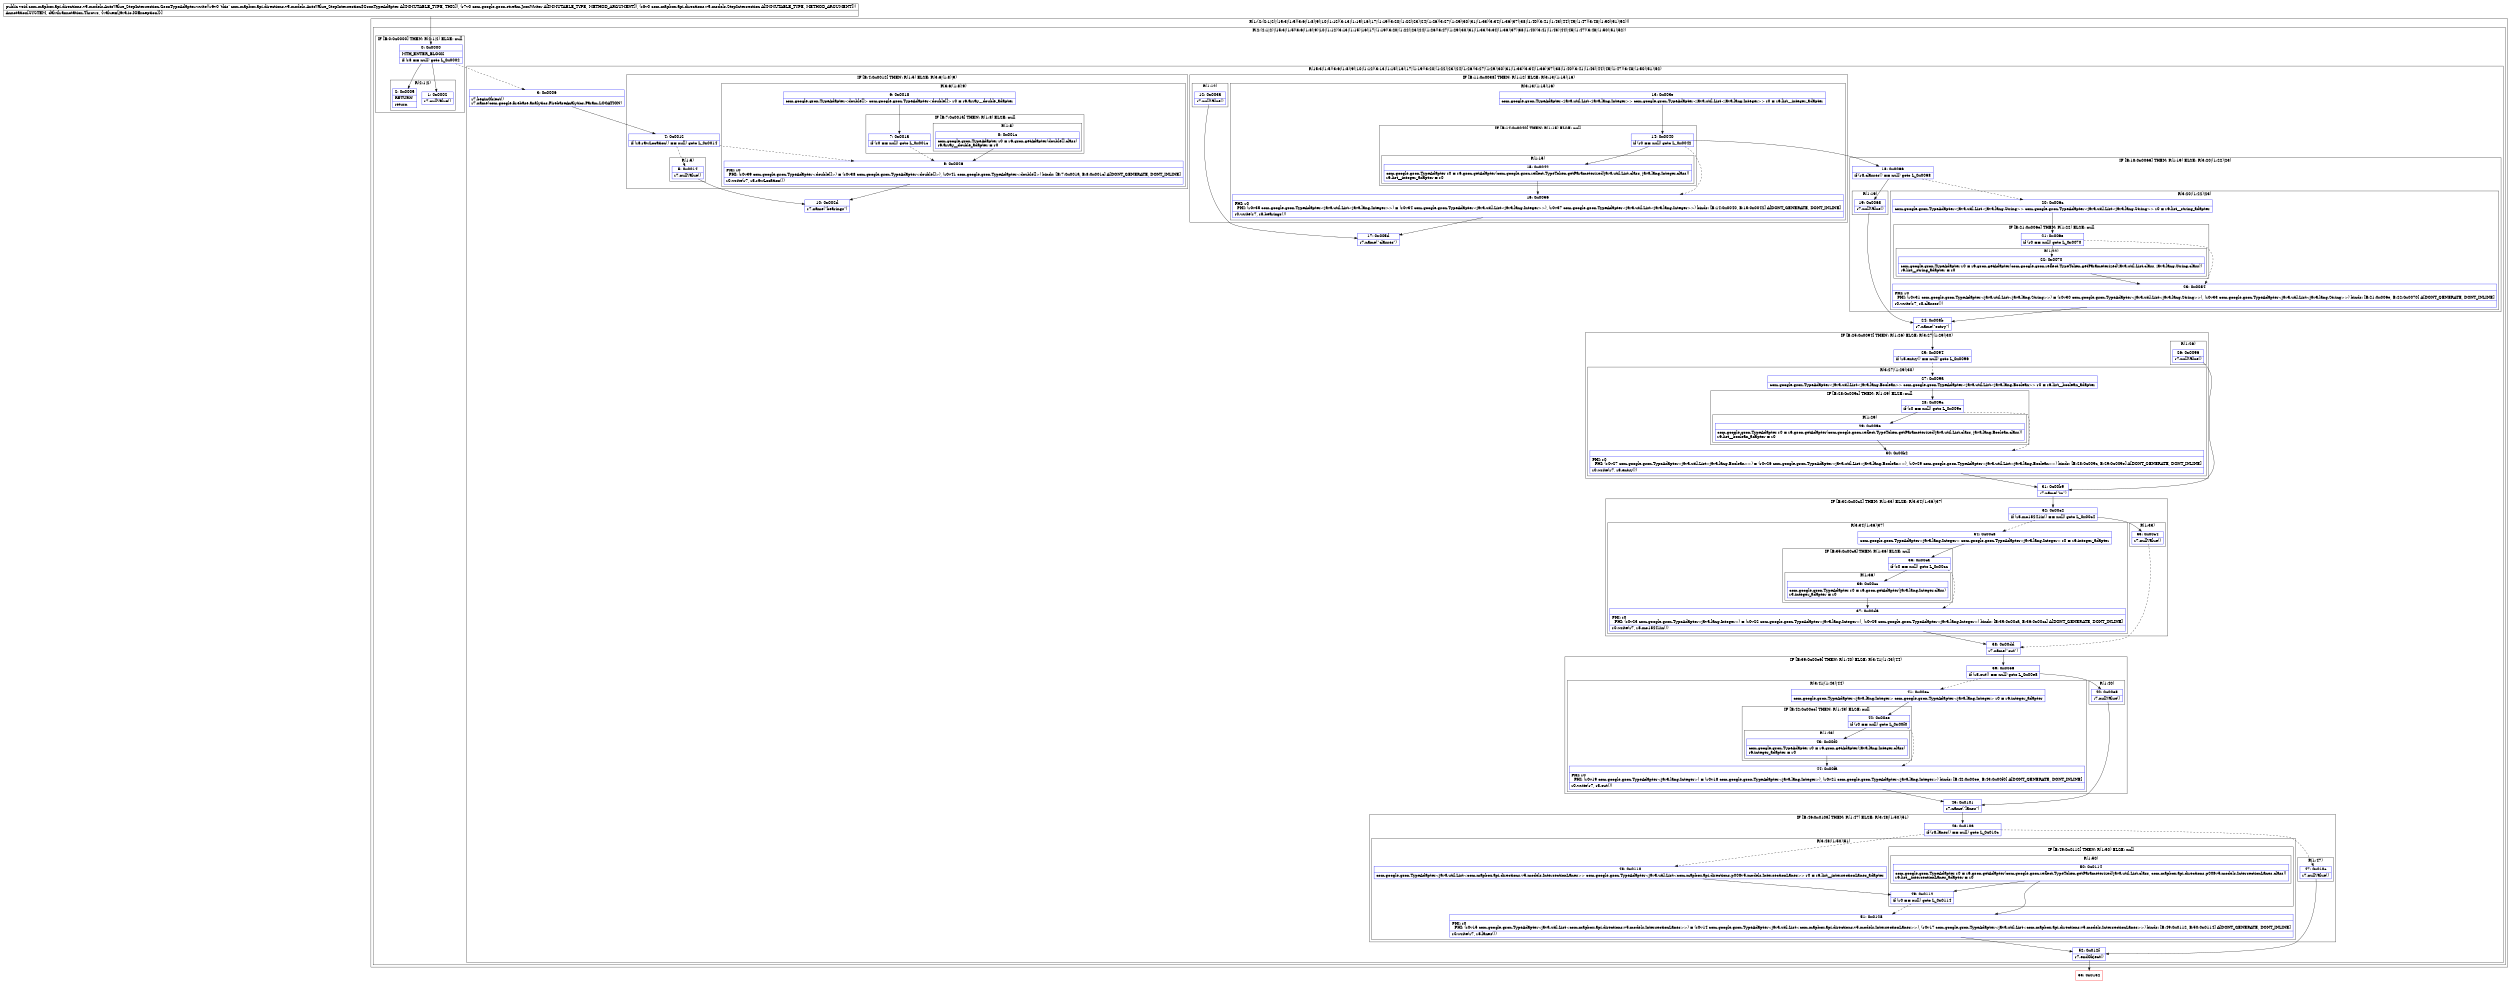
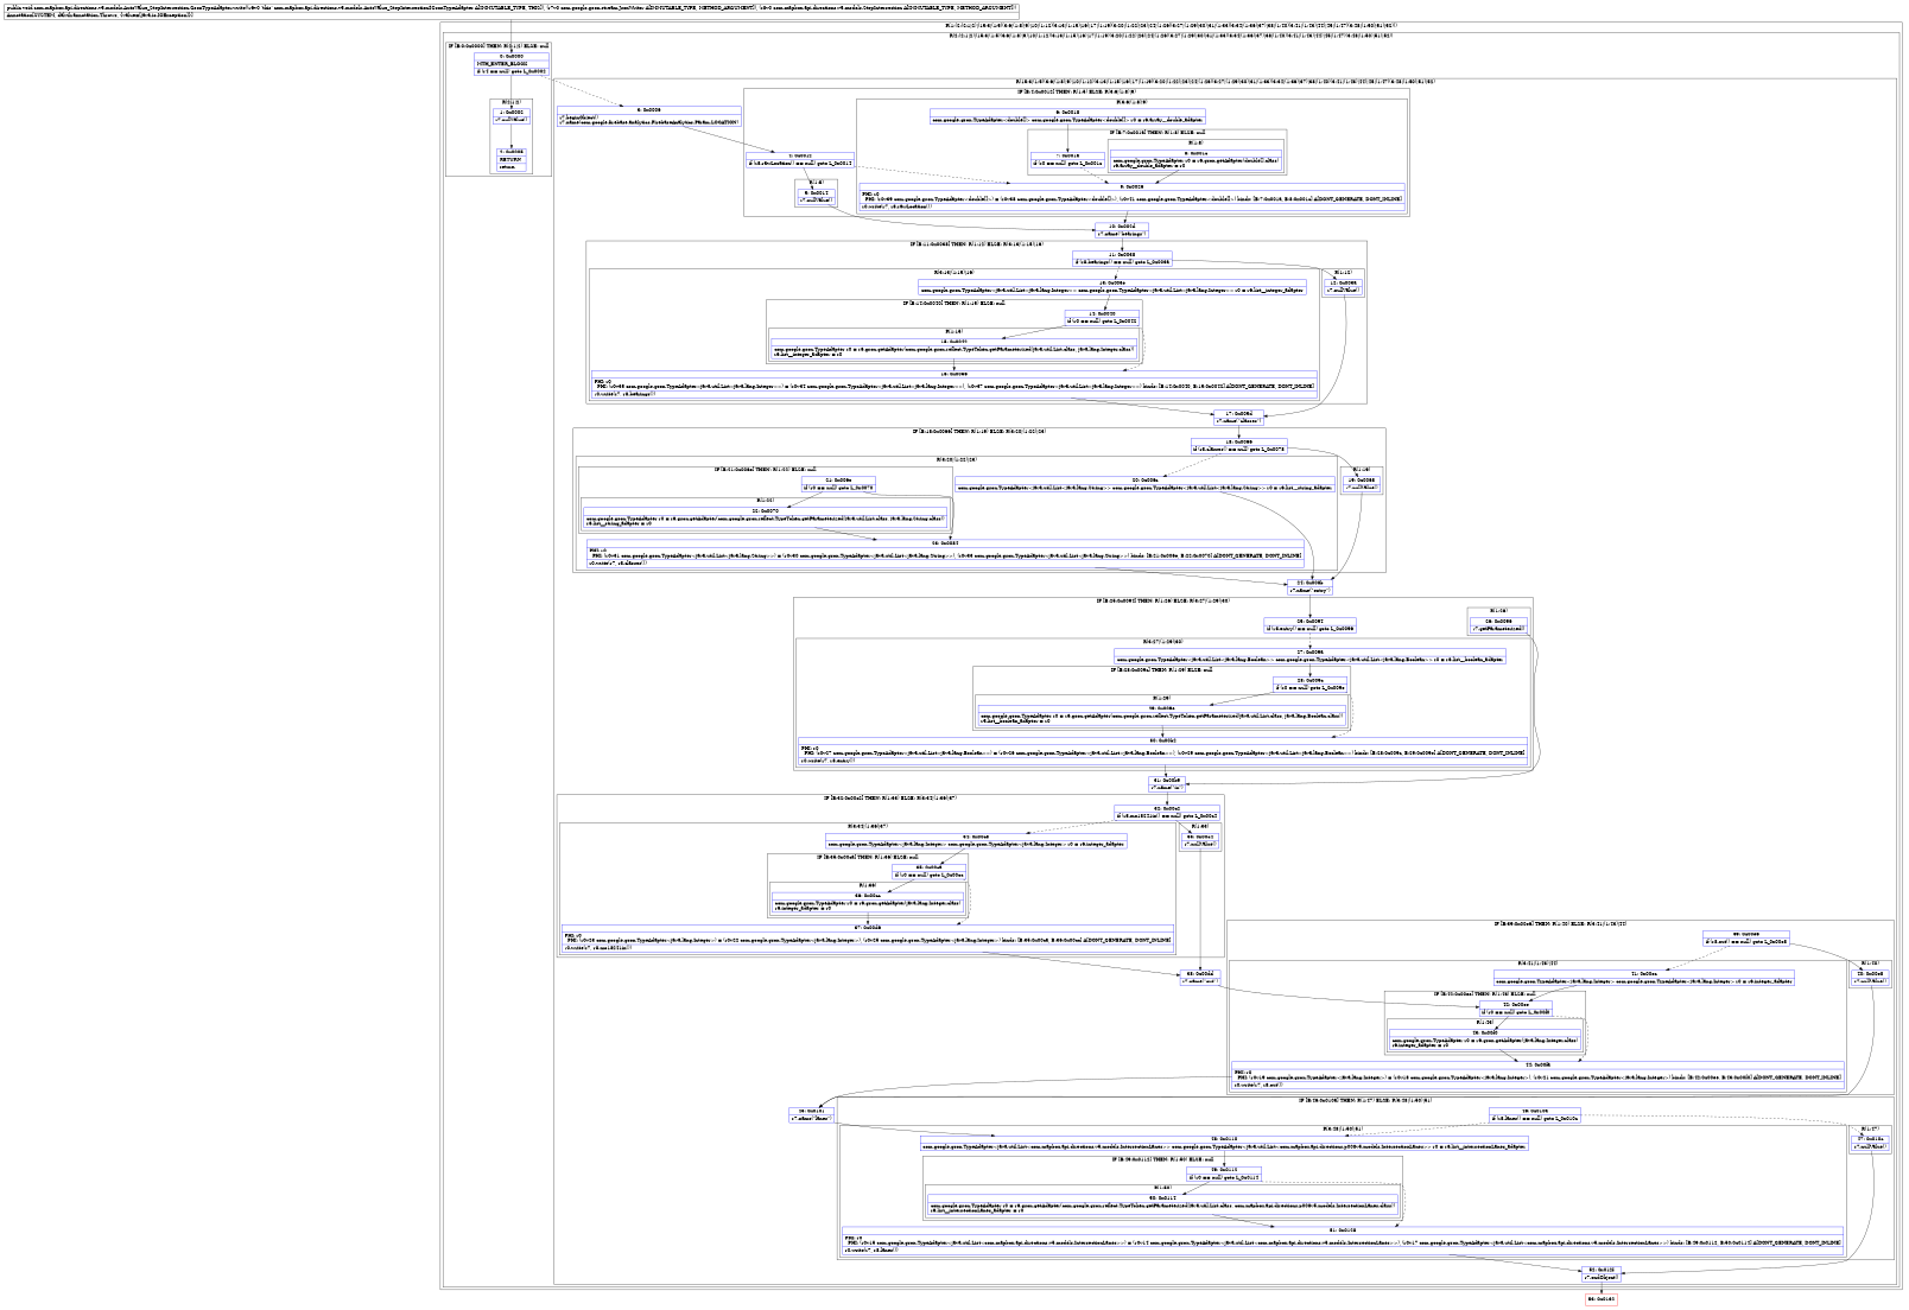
  digraph {
    fontname="DejaVu Serif"
    node [color=blue fontname="DejaVu Serif" shape=record]
    edge [fontname="DejaVu Serif"]
    n1 [label="{1\:\ 0x0002|r7.nullValue()\l}"]
    n2 [label="{2\:\ 0x0005|RETURN\l|return\l}"]
-   n3 [label="{0\:\ 0x0000|MTH_ENTER_BLOCK\l|if (r8 == null) goto L_0x0002\l}"]
+   n3 [label="{0\:\ 0x0000|MTH_ENTER_BLOCK\l|if (r4 == null) goto L_0x0002\l}"]
    n4 [label="{5\:\ 0x0014|r7.nullValue()\l}"]
    n5 [label="{8\:\ 0x001c|com.google.gson.TypeAdapter r0 = r6.gson.getAdapter(double[].class)\lr6.array__double_adapter = r0\l}"]
    n6 [label="{7\:\ 0x001a|if (r0 == null) goto L_0x001c\l}"]
    n7 [label="{6\:\ 0x0018|com.google.gson.TypeAdapter\<double[]\> com.google.gson.TypeAdapter\<double[]\> r0 = r6.array__double_adapter\l}"]
    n8 [label="{9\:\ 0x0026|PHI: r0 \l  PHI: (r0v39 com.google.gson.TypeAdapter\<double[]\>) = (r0v38 com.google.gson.TypeAdapter\<double[]\>), (r0v41 com.google.gson.TypeAdapter\<double[]\>) binds: [B:7:0x001a, B:8:0x001c] A[DONT_GENERATE, DONT_INLINE]\l|r0.write(r7, r8.rawLocation())\l}"]
    n9 [label="{4\:\ 0x0012|if (r8.rawLocation() == null) goto L_0x0014\l}"]
    n10 [label="{12\:\ 0x003a|r7.nullValue()\l}"]
    n11 [label="{15\:\ 0x0042|com.google.gson.TypeAdapter r0 = r6.gson.getAdapter(com.google.gson.reflect.TypeToken.getParameterized(java.util.List.class, java.lang.Integer.class))\lr6.list__integer_adapter = r0\l}"]
    n12 [label="{14\:\ 0x0040|if (r0 == null) goto L_0x0042\l}"]
    n13 [label="{13\:\ 0x003e|com.google.gson.TypeAdapter\<java.util.List\<java.lang.Integer\>\> com.google.gson.TypeAdapter\<java.util.List\<java.lang.Integer\>\> r0 = r6.list__integer_adapter\l}"]
    n14 [label="{16\:\ 0x0056|PHI: r0 \l  PHI: (r0v35 com.google.gson.TypeAdapter\<java.util.List\<java.lang.Integer\>\>) = (r0v34 com.google.gson.TypeAdapter\<java.util.List\<java.lang.Integer\>\>), (r0v37 com.google.gson.TypeAdapter\<java.util.List\<java.lang.Integer\>\>) binds: [B:14:0x0040, B:15:0x0042] A[DONT_GENERATE, DONT_INLINE]\l|r0.write(r7, r8.bearings())\l}"]
+   n15 [label="{11\:\ 0x0038|if (r8.bearings() == null) goto L_0x003a\l}"]
    n16 [label="{19\:\ 0x0068|r7.nullValue()\l}"]
    n17 [label="{22\:\ 0x0070|com.google.gson.TypeAdapter r0 = r6.gson.getAdapter(com.google.gson.reflect.TypeToken.getParameterized(java.util.List.class, java.lang.String.class))\lr6.list__string_adapter = r0\l}"]
    n18 [label="{21\:\ 0x006e|if (r0 == null) goto L_0x0070\l}"]
    n19 [label="{20\:\ 0x006c|com.google.gson.TypeAdapter\<java.util.List\<java.lang.String\>\> com.google.gson.TypeAdapter\<java.util.List\<java.lang.String\>\> r0 = r6.list__string_adapter\l}"]
    n20 [label="{23\:\ 0x0084|PHI: r0 \l  PHI: (r0v31 com.google.gson.TypeAdapter\<java.util.List\<java.lang.String\>\>) = (r0v30 com.google.gson.TypeAdapter\<java.util.List\<java.lang.String\>\>), (r0v33 com.google.gson.TypeAdapter\<java.util.List\<java.lang.String\>\>) binds: [B:21:0x006e, B:22:0x0070] A[DONT_GENERATE, DONT_INLINE]\l|r0.write(r7, r8.classes())\l}"]
-   n21 [label="{18\:\ 0x0066|if (r8.classes() == null) goto L_0x0068\l}"]
-   n22 [label="{26\:\ 0x0096|r7.nullValue()\l}"]
-   n23 [label="{29\:\ 0x009e|com.google.gson.TypeAdapter r0 = r6.gson.getAdapter(com.google.gson.reflect.TypeToken.getParameterized(java.util.List.class, java.lang.Boolean.class))\lr6.list__boolean_adapter = r0\l}"]
+   n21 [label="{18\:\ 0x0066|if (r8.classes() == null) goto L_0x0078\l}"]
+   n22 [label="{26\:\ 0x0096|r7.getParameterized()\l}"]
+   n23 [label="{29\:\ 0x009e|com.google.gson.TypeAdapter r0 = r6.gson.getAdapter(com.google.gson.reflect.TypeToken.getParameterized(java.util.List.class, java.lang.Boolean.class))\lr5.list__boolean_adapter = r0\l}"]
    n24 [label="{28\:\ 0x009c|if (r0 == null) goto L_0x009e\l}"]
    n25 [label="{27\:\ 0x009a|com.google.gson.TypeAdapter\<java.util.List\<java.lang.Boolean\>\> com.google.gson.TypeAdapter\<java.util.List\<java.lang.Boolean\>\> r0 = r6.list__boolean_adapter\l}"]
    n26 [label="{30\:\ 0x00b2|PHI: r0 \l  PHI: (r0v27 com.google.gson.TypeAdapter\<java.util.List\<java.lang.Boolean\>\>) = (r0v26 com.google.gson.TypeAdapter\<java.util.List\<java.lang.Boolean\>\>), (r0v29 com.google.gson.TypeAdapter\<java.util.List\<java.lang.Boolean\>\>) binds: [B:28:0x009c, B:29:0x009e] A[DONT_GENERATE, DONT_INLINE]\l|r0.write(r7, r8.entry())\l}"]
    n27 [label="{25\:\ 0x0094|if (r8.entry() == null) goto L_0x0096\l}"]
    n28 [label="{33\:\ 0x00c4|r7.nullValue()\l}"]
-   n29 [label="{36\:\ 0x00cc|com.google.gson.TypeAdapter r0 = r6.gson.getAdapter(java.lang.Integer.class)\lr3.integer_adapter = r0\l}"]
+   n29 [label="{36\:\ 0x00cc|com.google.gson.TypeAdapter r0 = r6.gson.getAdapter(java.lang.Integer.class)\lr6.integer_adapter = r0\l}"]
    n30 [label="{35\:\ 0x00ca|if (r0 == null) goto L_0x00cc\l}"]
    n31 [label="{34\:\ 0x00c8|com.google.gson.TypeAdapter\<java.lang.Integer\> com.google.gson.TypeAdapter\<java.lang.Integer\> r0 = r6.integer_adapter\l}"]
    n32 [label="{37\:\ 0x00d6|PHI: r0 \l  PHI: (r0v23 com.google.gson.TypeAdapter\<java.lang.Integer\>) = (r0v22 com.google.gson.TypeAdapter\<java.lang.Integer\>), (r0v25 com.google.gson.TypeAdapter\<java.lang.Integer\>) binds: [B:35:0x00ca, B:36:0x00cc] A[DONT_GENERATE, DONT_INLINE]\l|r0.write(r7, r8.mo18241in())\l}"]
    n33 [label="{32\:\ 0x00c2|if (r8.mo18241in() == null) goto L_0x00c4\l}"]
    n34 [label="{40\:\ 0x00e8|r7.nullValue()\l}"]
    n35 [label="{43\:\ 0x00f0|com.google.gson.TypeAdapter r0 = r6.gson.getAdapter(java.lang.Integer.class)\lr6.integer_adapter = r0\l}"]
    n36 [label="{42\:\ 0x00ee|if (r0 == null) goto L_0x00f0\l}"]
    n37 [label="{41\:\ 0x00ec|com.google.gson.TypeAdapter\<java.lang.Integer\> com.google.gson.TypeAdapter\<java.lang.Integer\> r0 = r6.integer_adapter\l}"]
    n38 [label="{44\:\ 0x00fa|PHI: r0 \l  PHI: (r0v19 com.google.gson.TypeAdapter\<java.lang.Integer\>) = (r0v18 com.google.gson.TypeAdapter\<java.lang.Integer\>), (r0v21 com.google.gson.TypeAdapter\<java.lang.Integer\>) binds: [B:42:0x00ee, B:43:0x00f0] A[DONT_GENERATE, DONT_INLINE]\l|r0.write(r7, r8.out())\l}"]
    n39 [label="{39\:\ 0x00e6|if (r8.out() == null) goto L_0x00e8\l}"]
    n40 [label="{47\:\ 0x010c|r7.nullValue()\l}"]
    n41 [label="{50\:\ 0x0114|com.google.gson.TypeAdapter r0 = r6.gson.getAdapter(com.google.gson.reflect.TypeToken.getParameterized(java.util.List.class, com.mapbox.api.directions.p008v5.models.IntersectionLanes.class))\lr6.list__intersectionLanes_adapter = r0\l}"]
    n42 [label="{49\:\ 0x0112|if (r0 == null) goto L_0x0114\l}"]
    n43 [label="{48\:\ 0x0110|com.google.gson.TypeAdapter\<java.util.List\<com.mapbox.api.directions.v5.models.IntersectionLanes\>\> com.google.gson.TypeAdapter\<java.util.List\<com.mapbox.api.directions.p008v5.models.IntersectionLanes\>\> r0 = r6.list__intersectionLanes_adapter\l}"]
    n44 [label="{51\:\ 0x0128|PHI: r0 \l  PHI: (r0v15 com.google.gson.TypeAdapter\<java.util.List\<com.mapbox.api.directions.v5.models.IntersectionLanes\>\>) = (r0v14 com.google.gson.TypeAdapter\<java.util.List\<com.mapbox.api.directions.v5.models.IntersectionLanes\>\>), (r0v17 com.google.gson.TypeAdapter\<java.util.List\<com.mapbox.api.directions.v5.models.IntersectionLanes\>\>) binds: [B:49:0x0112, B:50:0x0114] A[DONT_GENERATE, DONT_INLINE]\l|r0.write(r7, r8.lanes())\l}"]
    n45 [label="{46\:\ 0x010a|if (r8.lanes() == null) goto L_0x010c\l}"]
    n46 [label="{3\:\ 0x0006|r7.beginObject()\lr7.name(com.google.firebase.analytics.FirebaseAnalytics.Param.LOCATION)\l}"]
    n47 [label="{10\:\ 0x002d|r7.name(\"bearings\")\l}"]
    n48 [label="{17\:\ 0x005d|r7.name(\"classes\")\l}"]
    n49 [label="{24\:\ 0x008b|r7.name(\"entry\")\l}"]
    n50 [label="{31\:\ 0x00b9|r7.name(\"in\")\l}"]
    n51 [label="{38\:\ 0x00dd|r7.name(\"out\")\l}"]
    n52 [label="{45\:\ 0x0101|r7.name(\"lanes\")\l}"]
    n53 [label="{52\:\ 0x012f|r7.endObject()\l}"]
    n54 [color=red label="{53\:\ 0x0132}"]
    n55 [label="{public void com.mapbox.api.directions.v5.models.AutoValue_StepIntersection.GsonTypeAdapter.write((r6v0 'this' com.mapbox.api.directions.v5.models.AutoValue_StepIntersection$GsonTypeAdapter A[IMMUTABLE_TYPE, THIS]), (r7v0 com.google.gson.stream.JsonWriter A[IMMUTABLE_TYPE, METHOD_ARGUMENT]), (r8v0 com.mapbox.api.directions.v5.models.StepIntersection A[IMMUTABLE_TYPE, METHOD_ARGUMENT]))  | Annotation[SYSTEM, dalvik.annotation.Throws, \{value=[java.io.IOException]\}]\l}" color=""]
    subgraph cluster_1 {
      label="R(1:(2:(2:1|2)|(15:3|(1:5)(3:6|(1:8)|9)|10|(1:12)(3:13|(1:15)|16)|17|(1:19)(3:20|(1:22)|23)|24|(1:26)(3:27|(1:29)|30)|31|(1:33)(3:34|(1:36)|37)|38|(1:40)(3:41|(1:43)|44)|45|(1:47)(3:48|(1:50)|51)|52)))"
      subgraph cluster_2 {
        label="R(2:(2:1|2)|(15:3|(1:5)(3:6|(1:8)|9)|10|(1:12)(3:13|(1:15)|16)|17|(1:19)(3:20|(1:22)|23)|24|(1:26)(3:27|(1:29)|30)|31|(1:33)(3:34|(1:36)|37)|38|(1:40)(3:41|(1:43)|44)|45|(1:47)(3:48|(1:50)|51)|52))"
        subgraph cluster_3 {
          label="IF [B:0:0x0000] THEN: R(2:1|2) ELSE: null"
          n3
          subgraph cluster_4 {
            label="R(2:1|2)"
            n1
            n2
          }
        }
        subgraph cluster_5 {
          label="R(15:3|(1:5)(3:6|(1:8)|9)|10|(1:12)(3:13|(1:15)|16)|17|(1:19)(3:20|(1:22)|23)|24|(1:26)(3:27|(1:29)|30)|31|(1:33)(3:34|(1:36)|37)|38|(1:40)(3:41|(1:43)|44)|45|(1:47)(3:48|(1:50)|51)|52)"
          n46
          n47
          n48
          n49
          n50
          n51
          n52
          n53
          subgraph cluster_6 {
            label="IF [B:4:0x0012] THEN: R(1:5) ELSE: R(3:6|(1:8)|9)"
            n9
            subgraph cluster_7 {
              label="R(1:5)"
              n4
            }
            subgraph cluster_8 {
              label="R(3:6|(1:8)|9)"
              n7
              n8
              subgraph cluster_9 {
                label="IF [B:7:0x001a] THEN: R(1:8) ELSE: null"
                n6
                subgraph cluster_10 {
                  label="R(1:8)"
                  n5
                }
              }
            }
          }
          subgraph cluster_11 {
            label="IF [B:11:0x0038] THEN: R(1:12) ELSE: R(3:13|(1:15)|16)"
+           n15
            subgraph cluster_12 {
              label="R(1:12)"
              n10
            }
            subgraph cluster_13 {
              label="R(3:13|(1:15)|16)"
              n13
              n14
              subgraph cluster_14 {
                label="IF [B:14:0x0040] THEN: R(1:15) ELSE: null"
                n12
                subgraph cluster_15 {
                  label="R(1:15)"
                  n11
                }
              }
            }
          }
          subgraph cluster_16 {
            label="IF [B:18:0x0066] THEN: R(1:19) ELSE: R(3:20|(1:22)|23)"
            n21
            subgraph cluster_17 {
              label="R(1:19)"
              n16
            }
            subgraph cluster_18 {
              label="R(3:20|(1:22)|23)"
              n19
              n20
              subgraph cluster_19 {
                label="IF [B:21:0x006e] THEN: R(1:22) ELSE: null"
                n18
                subgraph cluster_20 {
                  label="R(1:22)"
                  n17
                }
              }
            }
          }
          subgraph cluster_21 {
            label="IF [B:25:0x0094] THEN: R(1:26) ELSE: R(3:27|(1:29)|30)"
            n27
            subgraph cluster_22 {
              label="R(1:26)"
              n22
            }
            subgraph cluster_23 {
              label="R(3:27|(1:29)|30)"
              n25
              n26
              subgraph cluster_24 {
                label="IF [B:28:0x009c] THEN: R(1:29) ELSE: null"
                n24
                subgraph cluster_25 {
                  label="R(1:29)"
                  n23
                }
              }
            }
          }
          subgraph cluster_26 {
            label="IF [B:32:0x00c2] THEN: R(1:33) ELSE: R(3:34|(1:36)|37)"
            n33
            subgraph cluster_27 {
              label="R(1:33)"
              n28
            }
            subgraph cluster_28 {
              label="R(3:34|(1:36)|37)"
              n31
              n32
              subgraph cluster_29 {
                label="IF [B:35:0x00ca] THEN: R(1:36) ELSE: null"
                n30
                subgraph cluster_30 {
                  label="R(1:36)"
                  n29
                }
              }
            }
          }
          subgraph cluster_31 {
            label="IF [B:39:0x00e6] THEN: R(1:40) ELSE: R(3:41|(1:43)|44)"
            n39
            subgraph cluster_32 {
              label="R(1:40)"
              n34
            }
            subgraph cluster_33 {
              label="R(3:41|(1:43)|44)"
              n37
              n38
              subgraph cluster_34 {
                label="IF [B:42:0x00ee] THEN: R(1:43) ELSE: null"
                n36
                subgraph cluster_35 {
                  label="R(1:43)"
                  n35
                }
              }
            }
          }
          subgraph cluster_36 {
            label="IF [B:46:0x010a] THEN: R(1:47) ELSE: R(3:48|(1:50)|51)"
            n45
            subgraph cluster_37 {
              label="R(1:47)"
              n40
            }
            subgraph cluster_38 {
              label="R(3:48|(1:50)|51)"
              n43
              n44
              subgraph cluster_39 {
                label="IF [B:49:0x0112] THEN: R(1:50) ELSE: null"
                n42
                subgraph cluster_40 {
                  label="R(1:50)"
                  n41
                }
              }
            }
          }
        }
      }
    }
-   n3 -> n2
+   n1 -> n2
    n3 -> n1
    n3 -> n46 [style=dashed]
    n4 -> n47
    n5 -> n8
    n6 -> n8 [style=dashed]
    n7 -> n6
    n8 -> n47
-   n9 -> n4 [style=dashed]
+   n9 -> n4
    n9 -> n8 [style=dashed]
    n10 -> n48
    n11 -> n14
    n12 -> n11
    n12 -> n14 [style=dashed]
    n13 -> n12
    n14 -> n48
+   n15 -> n10
+   n15 -> n13 [style=dashed]
    n16 -> n49
    n17 -> n20
    n18 -> n17
-   n18 -> n20 [style=dashed]
-   n19 -> n18
+   n18 -> n20 [style=solid]
+   n19 -> n49
    n20 -> n49
    n21 -> n16
    n21 -> n19 [style=dashed]
    n22 -> n50
    n23 -> n26
    n24 -> n23
    n24 -> n26 [style=dashed]
    n25 -> n24
    n26 -> n50
    n27 -> n25 [style=dashed]
-   n28 -> n51 [style=dashed]
+   n28 -> n51
    n29 -> n32
    n30 -> n29
    n30 -> n32 [style=dashed]
    n31 -> n30
    n32 -> n51
    n33 -> n28
    n33 -> n31 [style=dashed]
    n34 -> n52
    n35 -> n38
    n36 -> n35
    n36 -> n38 [style=dashed]
    n37 -> n36
    n38 -> n52
    n39 -> n34
    n39 -> n37 [style=dashed]
    n40 -> n53
    n41 -> n44
-   n41 -> n42
+   n42 -> n41
    n42 -> n44 [style=dashed]
    n43 -> n42
    n44 -> n53
    n45 -> n40 [style=dashed]
    n45 -> n43 [style=dashed]
    n46 -> n9
-   n12 -> n21
+   n47 -> n15
+   n48 -> n21
    n49 -> n27
    n50 -> n33
-   n51 -> n39
-   n52 -> n45
+   n51 -> n36
+   n52 -> n43
    n53 -> n54
    n55 -> n3
  }
